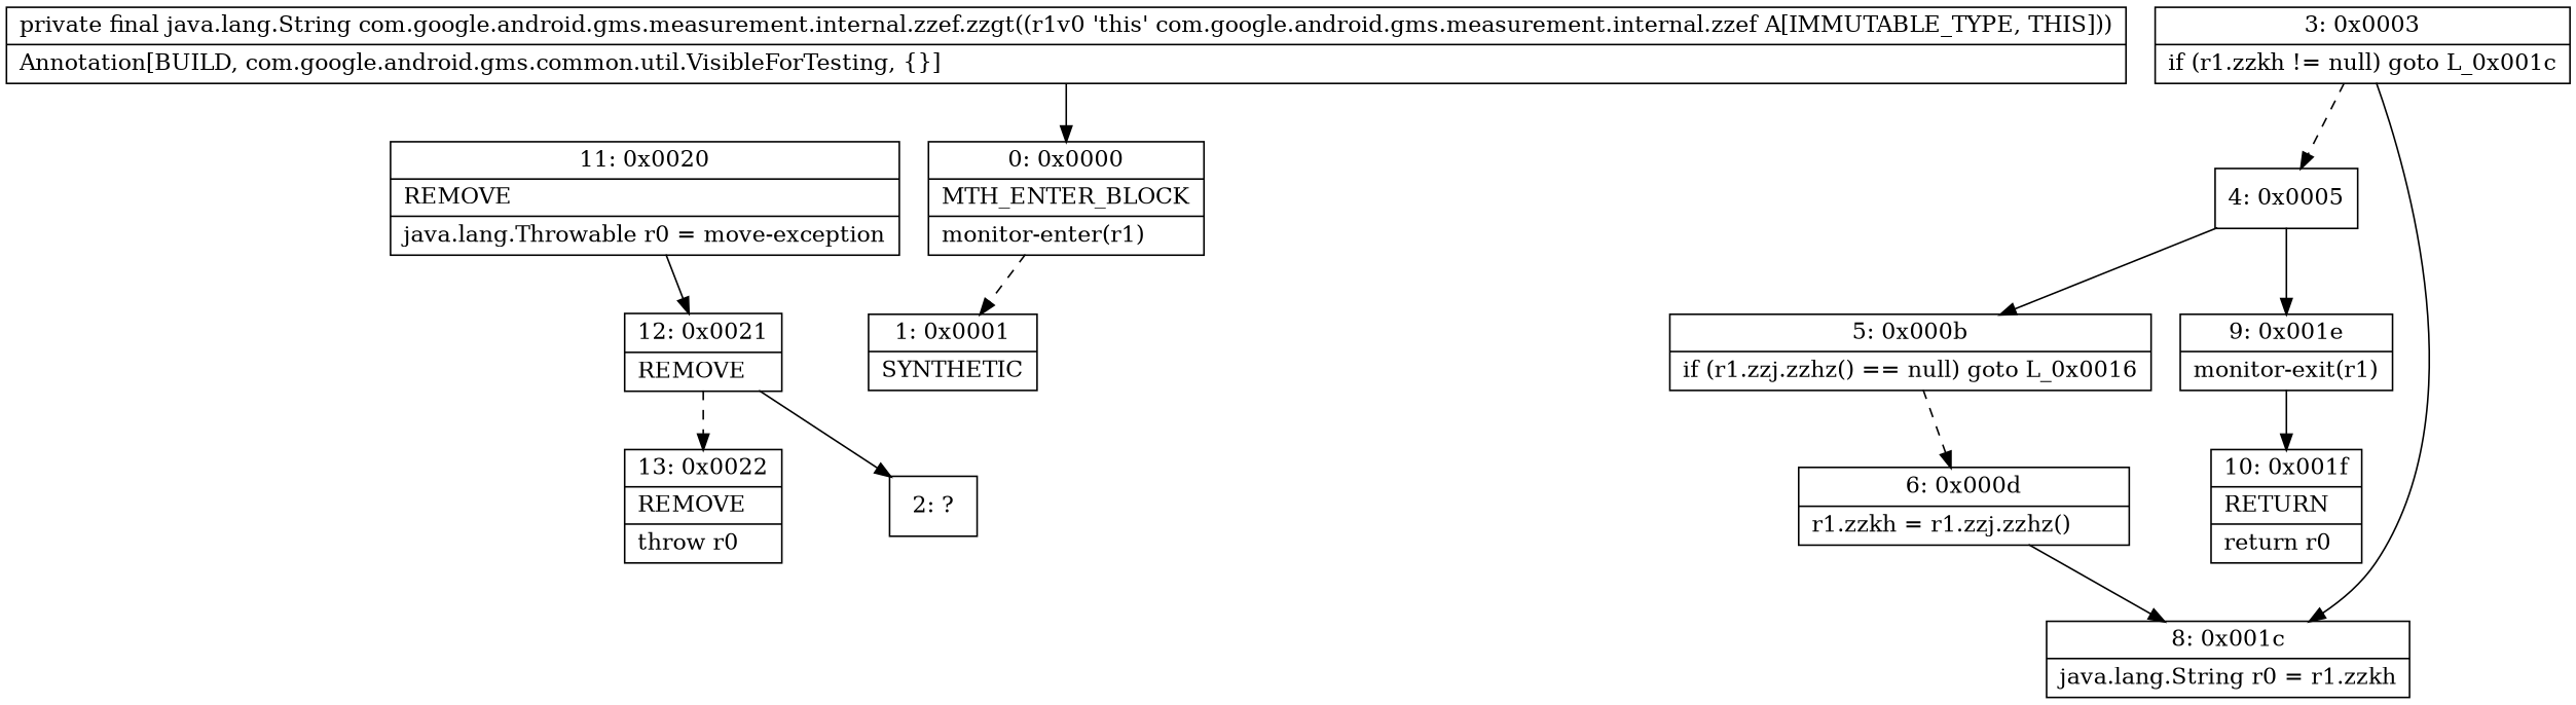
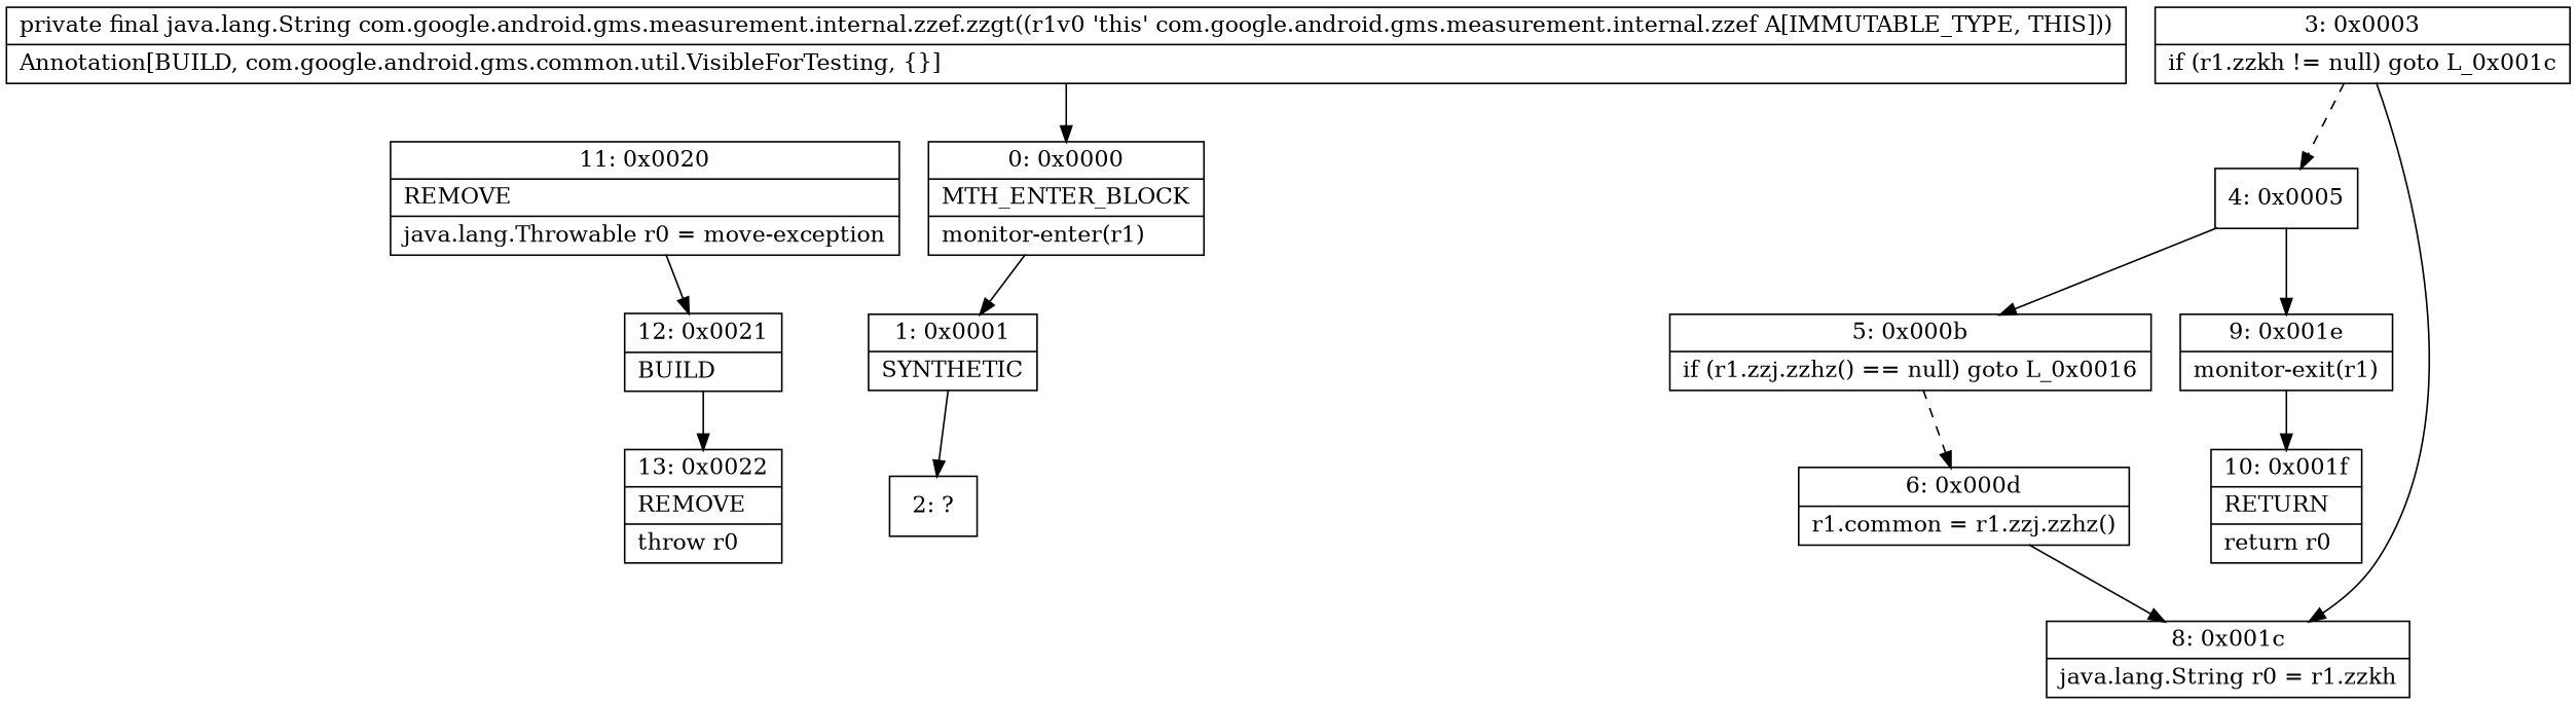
  digraph {
    node [shape=record]
    n1 [label="{0\:\ 0x0000|MTH_ENTER_BLOCK\l|monitor\-enter(r1)\l}"]
    n2 [label="{1\:\ 0x0001|SYNTHETIC\l}"]
    n3 [label="{2\:\ ?}"]
    n4 [label="{11\:\ 0x0020|REMOVE\l|java.lang.Throwable r0 = move\-exception\l}"]
-   n5 [label="{12\:\ 0x0021|REMOVE\l}"]
+   n5 [label="{12\:\ 0x0021|BUILD\l}"]
    n6 [label="{3\:\ 0x0003|if (r1.zzkh != null) goto L_0x001c\l}"]
    n7 [label="{4\:\ 0x0005}"]
    n8 [label="{8\:\ 0x001c|java.lang.String r0 = r1.zzkh\l}"]
    n9 [label="{5\:\ 0x000b|if (r1.zzj.zzhz() == null) goto L_0x0016\l}"]
    n10 [label="{9\:\ 0x001e|monitor\-exit(r1)\l}"]
-   n11 [label="{6\:\ 0x000d|r1.zzkh = r1.zzj.zzhz()\l}"]
+   n11 [label="{6\:\ 0x000d|r1.common = r1.zzj.zzhz()\l}"]
    n12 [label="{10\:\ 0x001f|RETURN\l|return r0\l}"]
    n13 [label="{13\:\ 0x0022|REMOVE\l|throw r0\l}"]
    n14 [label="{private final java.lang.String com.google.android.gms.measurement.internal.zzef.zzgt((r1v0 'this' com.google.android.gms.measurement.internal.zzef A[IMMUTABLE_TYPE, THIS]))  | Annotation[BUILD, com.google.android.gms.common.util.VisibleForTesting, \{\}]\l}"]
-   n1 -> n2 [style=dashed]
-   n5 -> n3
+   n1 -> n2
+   n2 -> n3
    n4 -> n5
-   n5 -> n13 [style=dashed]
+   n5 -> n13
    n6 -> n7 [style=dashed]
    n6 -> n8
    n7 -> n9
    n7 -> n10
    n9 -> n11 [style=dashed]
    n10 -> n12
    n11 -> n8
    n14 -> n1
  }
